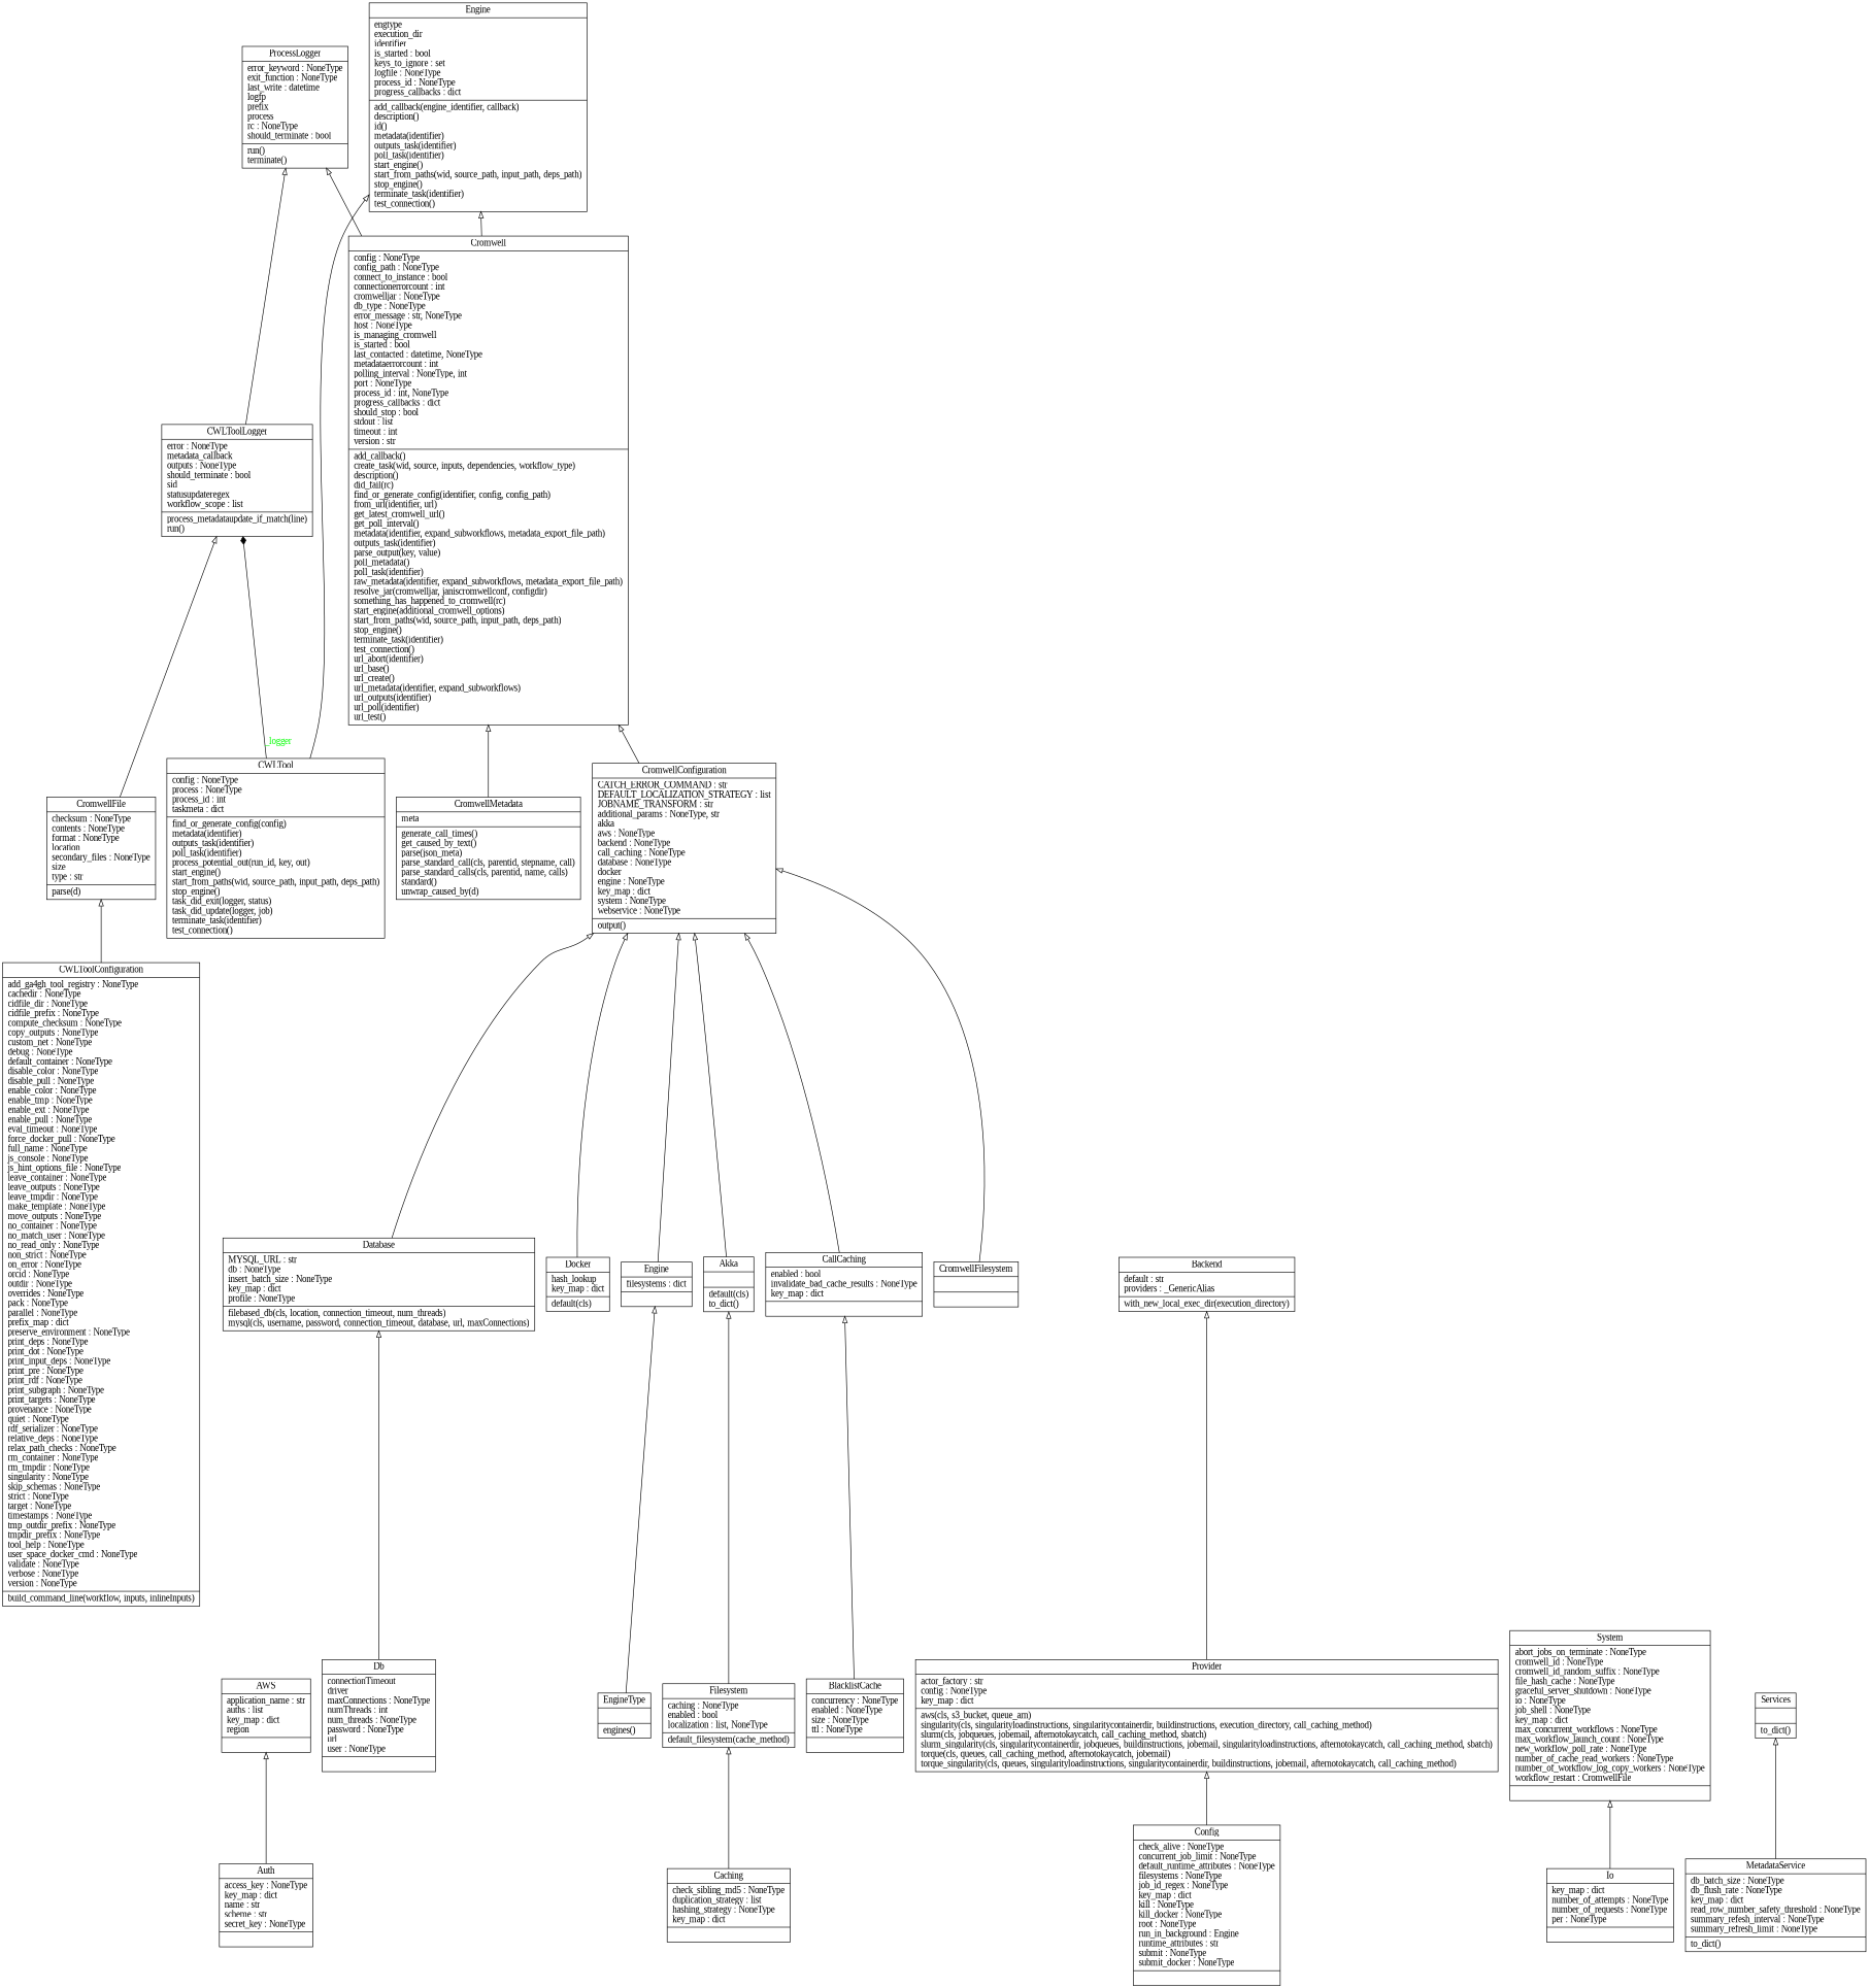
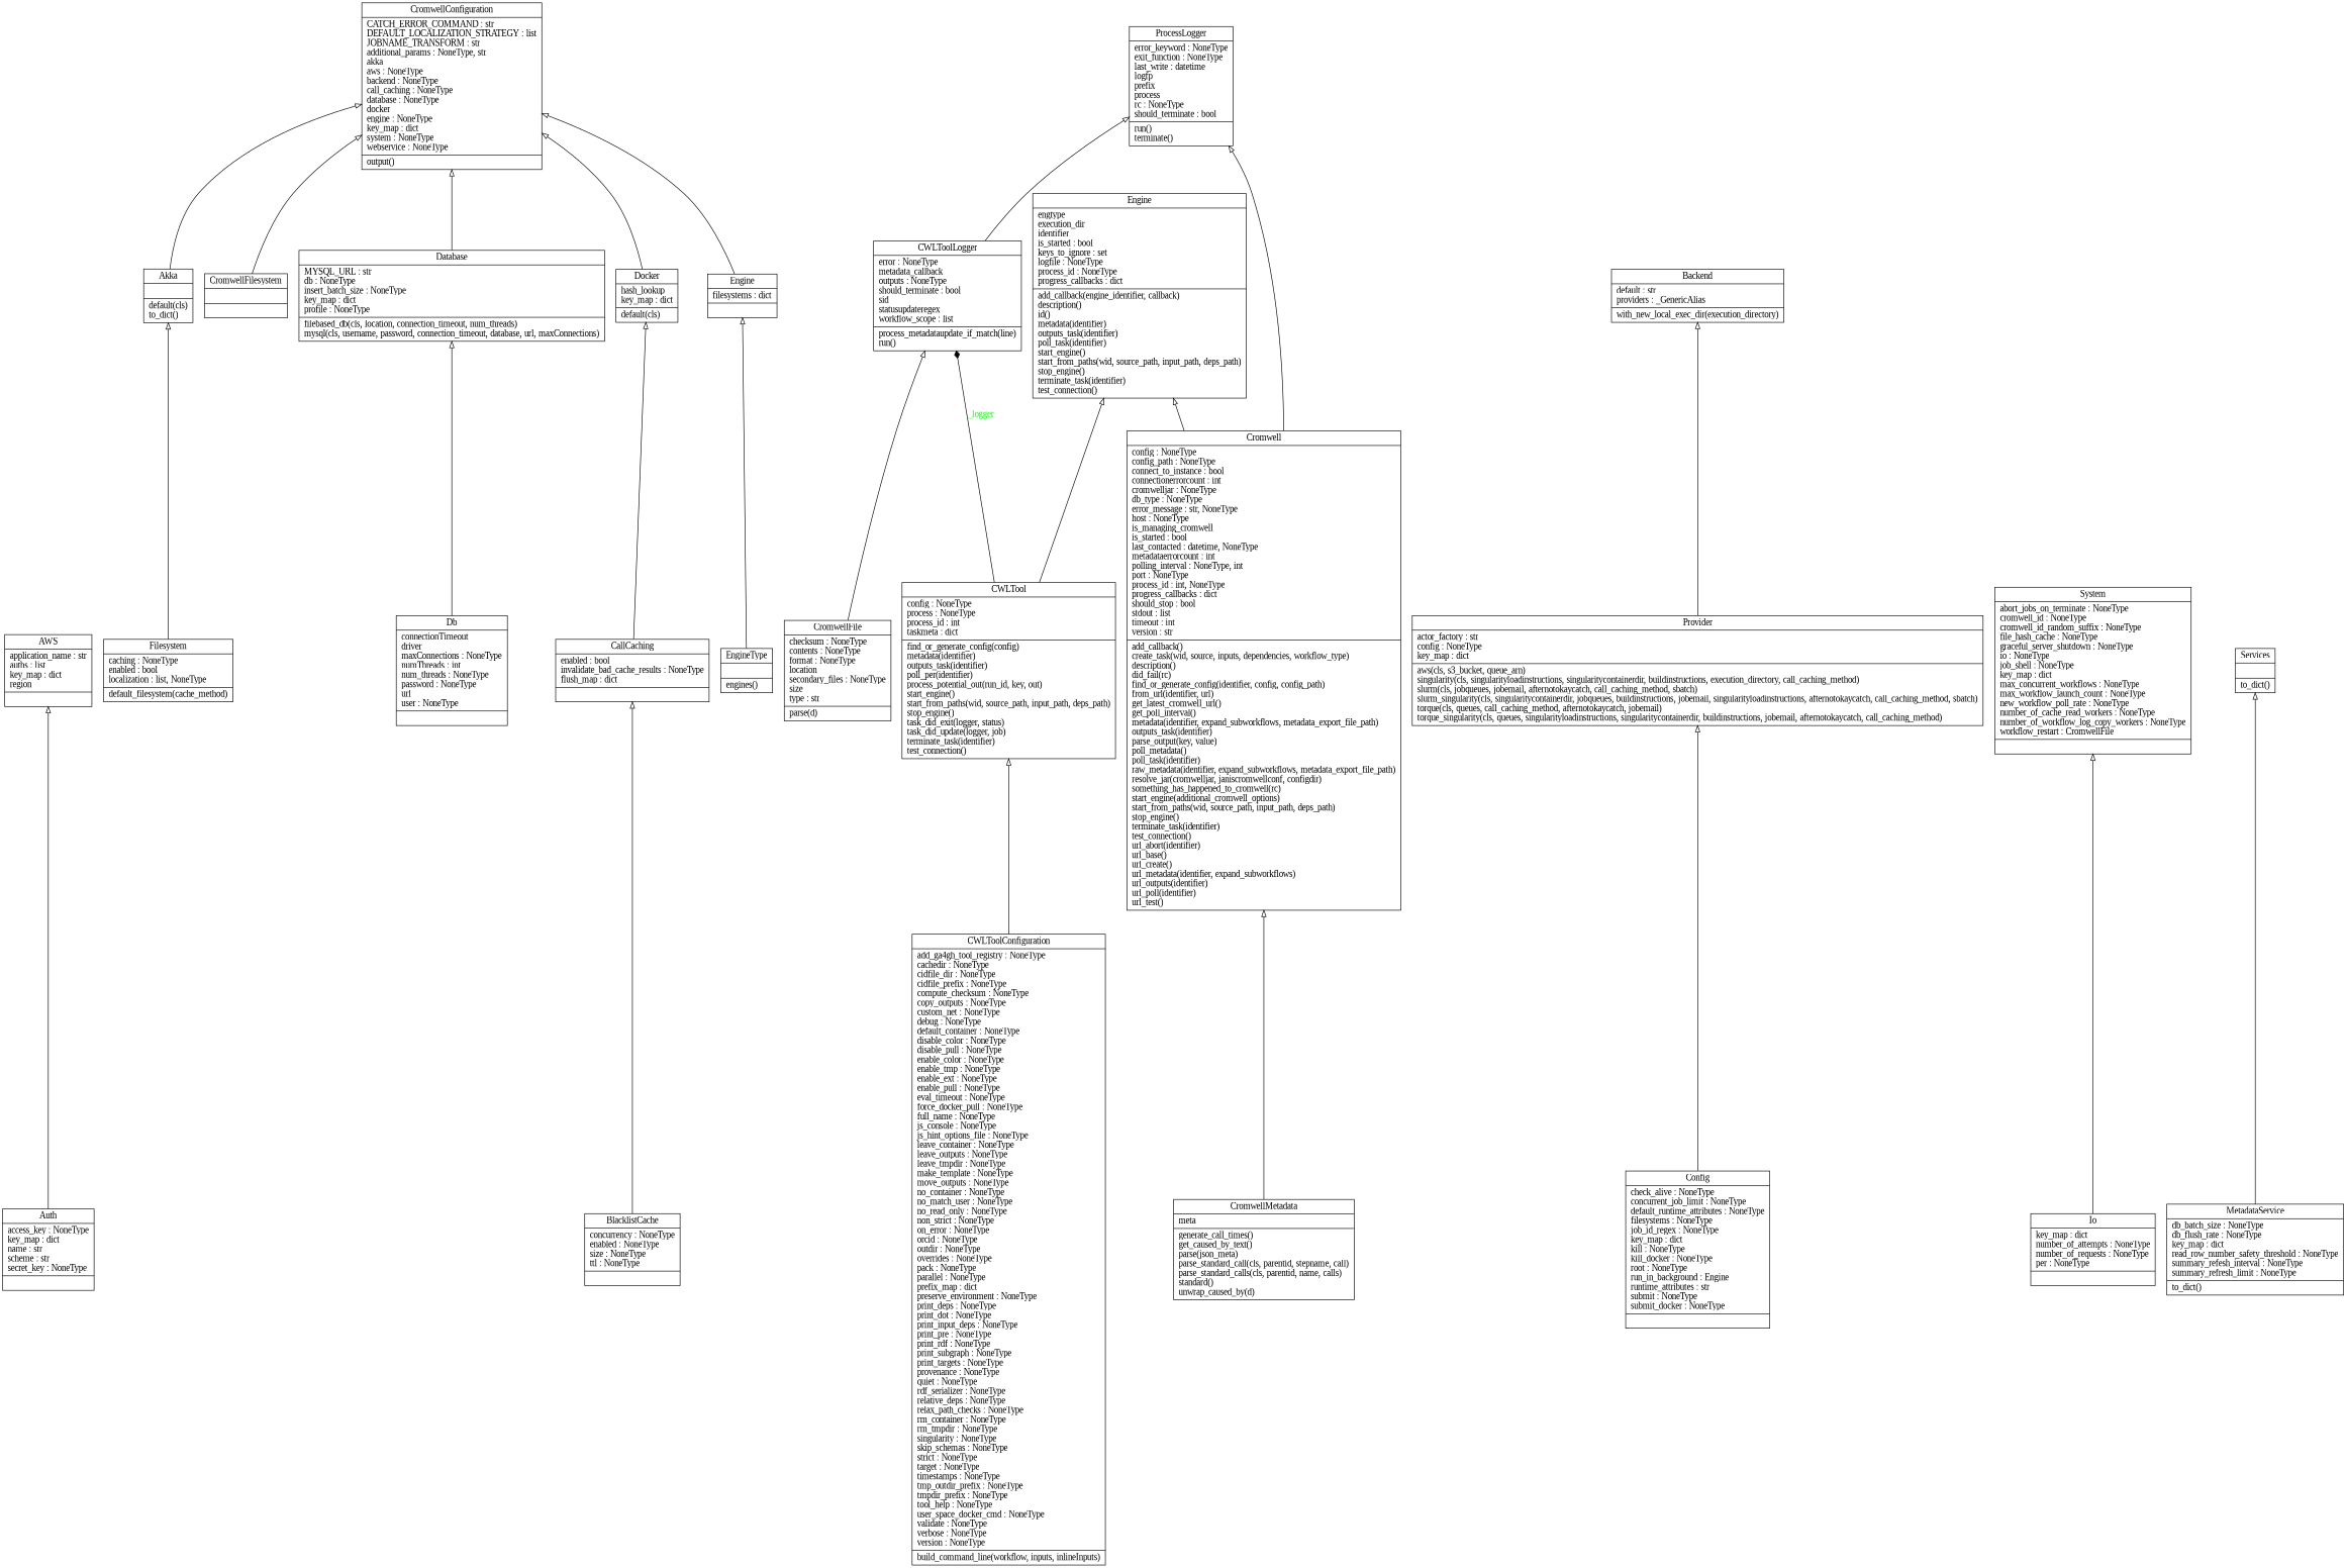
  digraph {
    fontname="Liberation Serif"
    rankdir=BT
    node [fontname="Liberation Serif" shape=record]
    edge [arrowhead=empty arrowtail=none fontname="Liberation Serif"]
    n1 [label="{AWS|application_name : str\lauths : list\lkey_map : dict\lregion\l|}"]
    n2 [label="{CromwellConfiguration|CATCH_ERROR_COMMAND : str\lDEFAULT_LOCALIZATION_STRATEGY : list\lJOBNAME_TRANSFORM : str\ladditional_params : NoneType, str\lakka\laws : NoneType\lbackend : NoneType\lcall_caching : NoneType\ldatabase : NoneType\ldocker\lengine : NoneType\lkey_map : dict\lsystem : NoneType\lwebservice : NoneType\l|output()\l}"]
    n3 [label="{Cromwell|config : NoneType\lconfig_path : NoneType\lconnect_to_instance : bool\lconnectionerrorcount : int\lcromwelljar : NoneType\ldb_type : NoneType\lerror_message : str, NoneType\lhost : NoneType\lis_managing_cromwell\lis_started : bool\llast_contacted : datetime, NoneType\lmetadataerrorcount : int\lpolling_interval : NoneType, int\lport : NoneType\lprocess_id : int, NoneType\lprogress_callbacks : dict\lshould_stop : bool\lstdout : list\ltimeout : int\lversion : str\l|add_callback()\lcreate_task(wid, source, inputs, dependencies, workflow_type)\ldescription()\ldid_fail(rc)\lfind_or_generate_config(identifier, config, config_path)\lfrom_url(identifier, url)\lget_latest_cromwell_url()\lget_poll_interval()\lmetadata(identifier, expand_subworkflows, metadata_export_file_path)\loutputs_task(identifier)\lparse_output(key, value)\lpoll_metadata()\lpoll_task(identifier)\lraw_metadata(identifier, expand_subworkflows, metadata_export_file_path)\lresolve_jar(cromwelljar, janiscromwellconf, configdir)\lsomething_has_happened_to_cromwell(rc)\lstart_engine(additional_cromwell_options)\lstart_from_paths(wid, source_path, input_path, deps_path)\lstop_engine()\lterminate_task(identifier)\ltest_connection()\lurl_abort(identifier)\lurl_base()\lurl_create()\lurl_metadata(identifier, expand_subworkflows)\lurl_outputs(identifier)\lurl_poll(identifier)\lurl_test()\l}"]
    n4 [label="{Akka|\l|default(cls)\lto_dict()\l}"]
    n5 [label="{Auth|access_key : NoneType\lkey_map : dict\lname : str\lscheme : str\lsecret_key : NoneType\l|}"]
    n6 [label="{Backend|default : str\lproviders : _GenericAlias\l|with_new_local_exec_dir(execution_directory)\l}"]
    n7 [label="{BlacklistCache|concurrency : NoneType\lenabled : NoneType\lsize : NoneType\lttl : NoneType\l|}"]
-   n8 [label="{CallCaching|enabled : bool\linvalidate_bad_cache_results : NoneType\lkey_map : dict\l|}"]
-   n9 [label="{CWLTool|config : NoneType\lprocess : NoneType\lprocess_id : int\ltaskmeta : dict\l|find_or_generate_config(config)\lmetadata(identifier)\loutputs_task(identifier)\lpoll_task(identifier)\lprocess_potential_out(run_id, key, out)\lstart_engine()\lstart_from_paths(wid, source_path, input_path, deps_path)\lstop_engine()\ltask_did_exit(logger, status)\ltask_did_update(logger, job)\lterminate_task(identifier)\ltest_connection()\l}"]
+   n8 [label="{CallCaching|enabled : bool\linvalidate_bad_cache_results : NoneType\lflush_map : dict\l|}"]
+   n9 [label="{CWLTool|config : NoneType\lprocess : NoneType\lprocess_id : int\ltaskmeta : dict\l|find_or_generate_config(config)\lmetadata(identifier)\loutputs_task(identifier)\lpoll_per(identifier)\lprocess_potential_out(run_id, key, out)\lstart_engine()\lstart_from_paths(wid, source_path, input_path, deps_path)\lstop_engine()\ltask_did_exit(logger, status)\ltask_did_update(logger, job)\lterminate_task(identifier)\ltest_connection()\l}"]
    n10 [label="{CWLToolLogger|error : NoneType\lmetadata_callback\loutputs : NoneType\lshould_terminate : bool\lsid\lstatusupdateregex\lworkflow_scope : list\l|process_metadataupdate_if_match(line)\lrun()\l}"]
    n11 [label="{Engine|engtype\lexecution_dir\lidentifier\lis_started : bool\lkeys_to_ignore : set\llogfile : NoneType\lprocess_id : NoneType\lprogress_callbacks : dict\l|add_callback(engine_identifier, callback)\ldescription()\lid()\lmetadata(identifier)\loutputs_task(identifier)\lpoll_task(identifier)\lstart_engine()\lstart_from_paths(wid, source_path, input_path, deps_path)\lstop_engine()\lterminate_task(identifier)\ltest_connection()\l}"]
    n12 [label="{ProcessLogger|error_keyword : NoneType\lexit_function : NoneType\llast_write : datetime\llogfp\lprefix\lprocess\lrc : NoneType\lshould_terminate : bool\l|run()\lterminate()\l}"]
    n13 [label="{CWLToolConfiguration|add_ga4gh_tool_registry : NoneType\lcachedir : NoneType\lcidfile_dir : NoneType\lcidfile_prefix : NoneType\lcompute_checksum : NoneType\lcopy_outputs : NoneType\lcustom_net : NoneType\ldebug : NoneType\ldefault_container : NoneType\ldisable_color : NoneType\ldisable_pull : NoneType\lenable_color : NoneType\lenable_tmp : NoneType\lenable_ext : NoneType\lenable_pull : NoneType\leval_timeout : NoneType\lforce_docker_pull : NoneType\lfull_name : NoneType\ljs_console : NoneType\ljs_hint_options_file : NoneType\lleave_container : NoneType\lleave_outputs : NoneType\lleave_tmpdir : NoneType\lmake_template : NoneType\lmove_outputs : NoneType\lno_container : NoneType\lno_match_user : NoneType\lno_read_only : NoneType\lnon_strict : NoneType\lon_error : NoneType\lorcid : NoneType\loutdir : NoneType\loverrides : NoneType\lpack : NoneType\lparallel : NoneType\lprefix_map : dict\lpreserve_environment : NoneType\lprint_deps : NoneType\lprint_dot : NoneType\lprint_input_deps : NoneType\lprint_pre : NoneType\lprint_rdf : NoneType\lprint_subgraph : NoneType\lprint_targets : NoneType\lprovenance : NoneType\lquiet : NoneType\lrdf_serializer : NoneType\lrelative_deps : NoneType\lrelax_path_checks : NoneType\lrm_container : NoneType\lrm_tmpdir : NoneType\lsingularity : NoneType\lskip_schemas : NoneType\lstrict : NoneType\ltarget : NoneType\ltimestamps : NoneType\ltmp_outdir_prefix : NoneType\ltmpdir_prefix : NoneType\ltool_help : NoneType\luser_space_docker_cmd : NoneType\lvalidate : NoneType\lverbose : NoneType\lversion : NoneType\l|build_command_line(workflow, inputs, inlineInputs)\l}"]
-   n14 [label="{Caching|check_sibling_md5 : NoneType\lduplication_strategy : list\lhashing_strategy : NoneType\lkey_map : dict\l|}"]
    n15 [label="{Filesystem|caching : NoneType\lenabled : bool\llocalization : list, NoneType\l|default_filesystem(cache_method)\l}"]
    n16 [label="{Config|check_alive : NoneType\lconcurrent_job_limit : NoneType\ldefault_runtime_attributes : NoneType\lfilesystems : NoneType\ljob_id_regex : NoneType\lkey_map : dict\lkill : NoneType\lkill_docker : NoneType\lroot : NoneType\lrun_in_background : Engine\lruntime_attributes : str\lsubmit : NoneType\lsubmit_docker : NoneType\l|}"]
    n17 [label="{Provider|actor_factory : str\lconfig : NoneType\lkey_map : dict\l|aws(cls, s3_bucket, queue_arn)\lsingularity(cls, singularityloadinstructions, singularitycontainerdir, buildinstructions, execution_directory, call_caching_method)\lslurm(cls, jobqueues, jobemail, afternotokaycatch, call_caching_method, sbatch)\lslurm_singularity(cls, singularitycontainerdir, jobqueues, buildinstructions, jobemail, singularityloadinstructions, afternotokaycatch, call_caching_method, sbatch)\ltorque(cls, queues, call_caching_method, afternotokaycatch, jobemail)\ltorque_singularity(cls, queues, singularityloadinstructions, singularitycontainerdir, buildinstructions, jobemail, afternotokaycatch, call_caching_method)\l}"]
    n18 [label="{CromwellFile|checksum : NoneType\lcontents : NoneType\lformat : NoneType\llocation\lsecondary_files : NoneType\lsize\ltype : str\l|parse(d)\l}"]
    n19 [label="{CromwellMetadata|meta\l|generate_call_times()\lget_caused_by_text()\lparse(json_meta)\lparse_standard_call(cls, parentid, stepname, call)\lparse_standard_calls(cls, parentid, name, calls)\lstandard()\lunwrap_caused_by(d)\l}"]
    n20 [label="{CromwellFilesystem|\l|}"]
    n21 [label="{Database|MYSQL_URL : str\ldb : NoneType\linsert_batch_size : NoneType\lkey_map : dict\lprofile : NoneType\l|filebased_db(cls, location, connection_timeout, num_threads)\lmysql(cls, username, password, connection_timeout, database, url, maxConnections)\l}"]
    n22 [label="{Db|connectionTimeout\ldriver\lmaxConnections : NoneType\lnumThreads : int\lnum_threads : NoneType\lpassword : NoneType\lurl\luser : NoneType\l|}"]
    n23 [label="{Docker|hash_lookup\lkey_map : dict\l|default(cls)\l}"]
    n24 [label="{Engine|filesystems : dict\l|}"]
    n25 [label="{EngineType|\l|engines()\l}"]
    n26 [label="{Io|key_map : dict\lnumber_of_attempts : NoneType\lnumber_of_requests : NoneType\lper : NoneType\l|}"]
    n27 [label="{System|abort_jobs_on_terminate : NoneType\lcromwell_id : NoneType\lcromwell_id_random_suffix : NoneType\lfile_hash_cache : NoneType\lgraceful_server_shutdown : NoneType\lio : NoneType\ljob_shell : NoneType\lkey_map : dict\lmax_concurrent_workflows : NoneType\lmax_workflow_launch_count : NoneType\lnew_workflow_poll_rate : NoneType\lnumber_of_cache_read_workers : NoneType\lnumber_of_workflow_log_copy_workers : NoneType\lworkflow_restart : CromwellFile\l|}"]
    n28 [label="{MetadataService|db_batch_size : NoneType\ldb_flush_rate : NoneType\lkey_map : dict\lread_row_number_safety_threshold : NoneType\lsummary_refesh_interval : NoneType\lsummary_refresh_limit : NoneType\l|to_dict()\l}"]
    n29 [label="{Services|\l|to_dict()\l}"]
-   n2 -> n3
    n3 -> n11
    n3 -> n12
    n4 -> n2
    n5 -> n1
    n7 -> n8
-   n8 -> n2
+   n8 -> n23
    n9 -> n10 [arrowhead=diamond fontcolor=green label=_logger style=solid]
    n9 -> n11
    n10 -> n12
-   n13 -> n18
-   n14 -> n15
+   n13 -> n9
    n15 -> n4
    n16 -> n17
    n17 -> n6
    n18 -> n10
    n19 -> n3
    n20 -> n2
    n21 -> n2
    n22 -> n21
    n23 -> n2
    n24 -> n2
    n25 -> n24
    n26 -> n27
    n28 -> n29
  }
